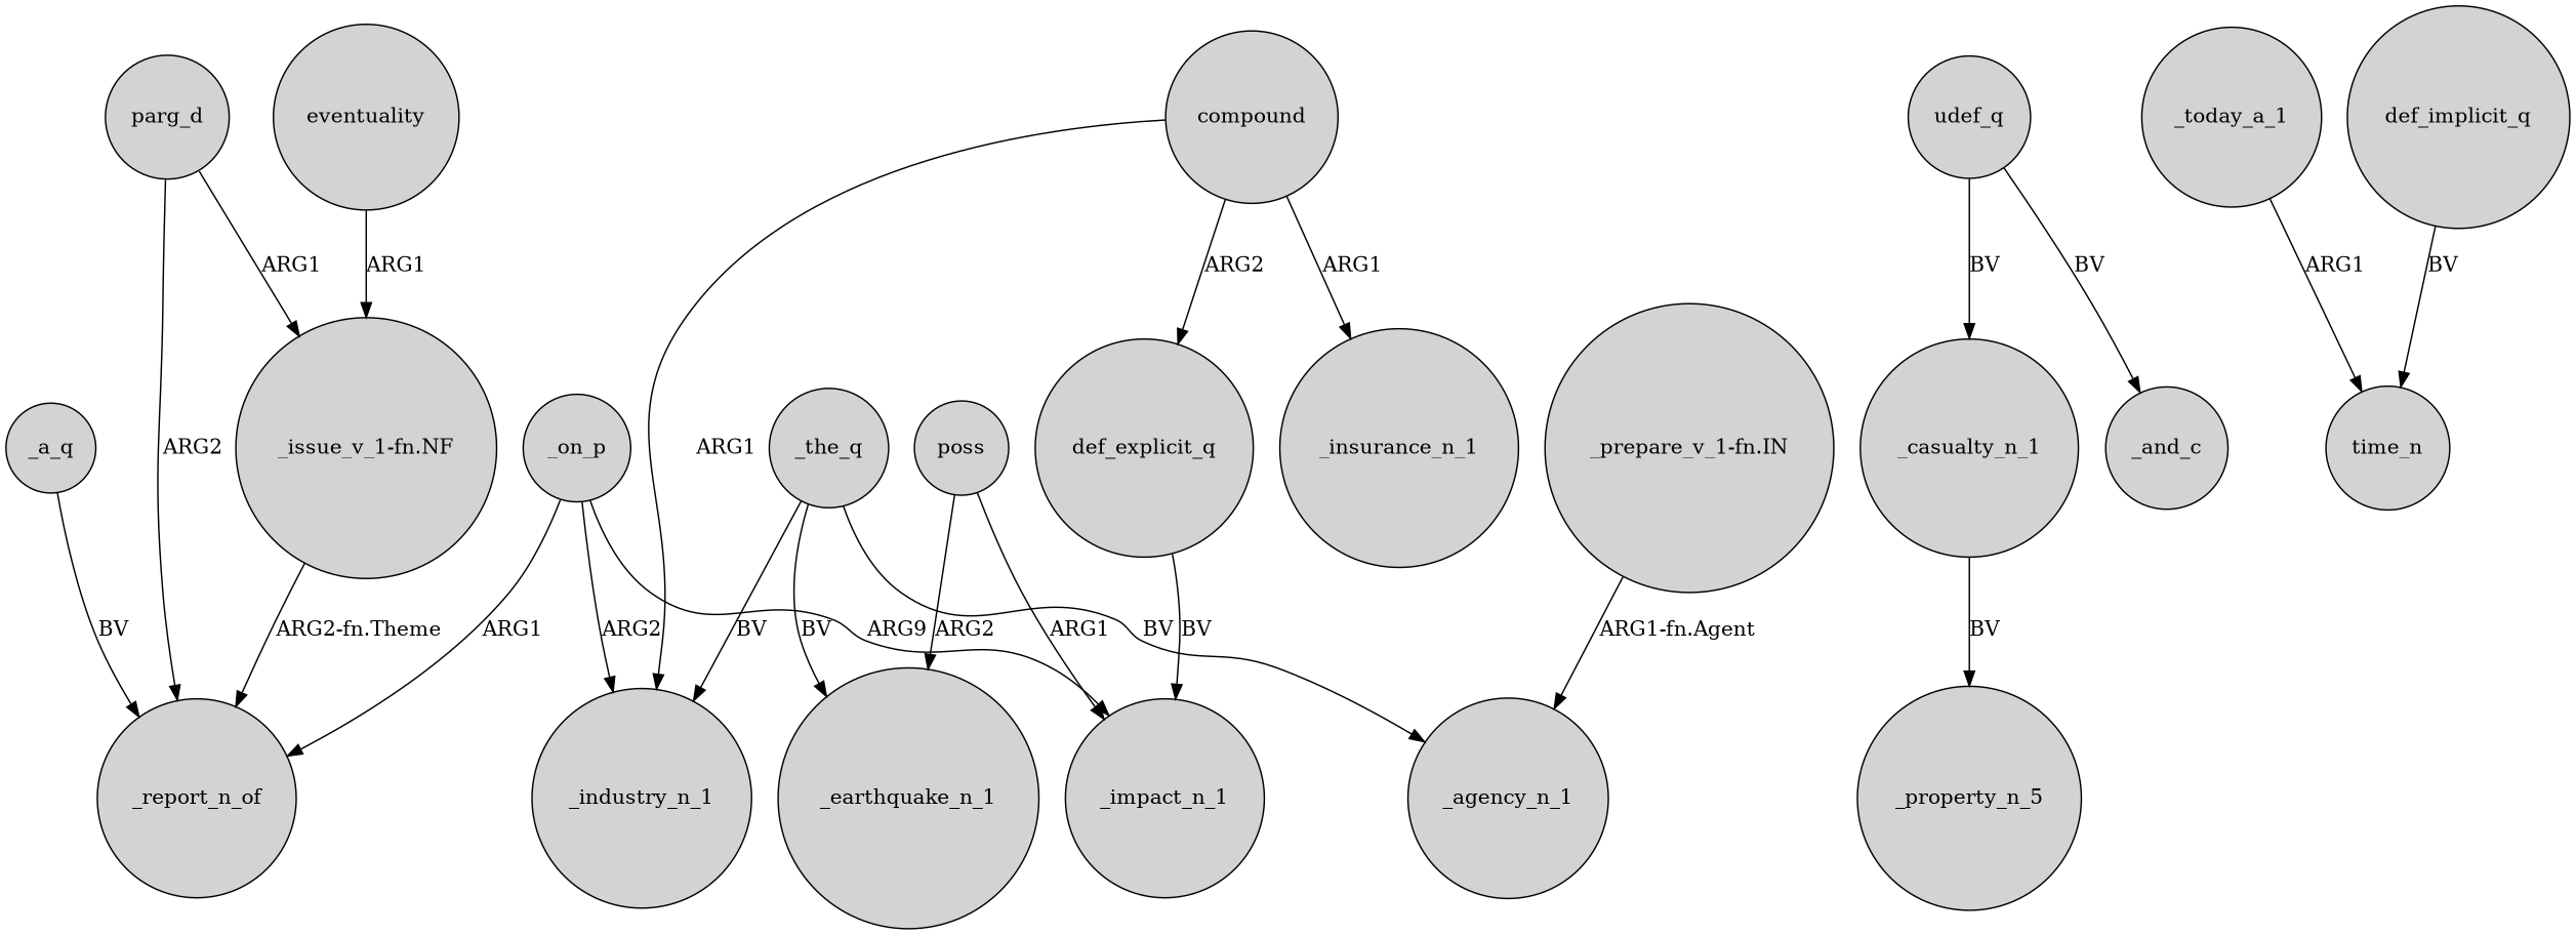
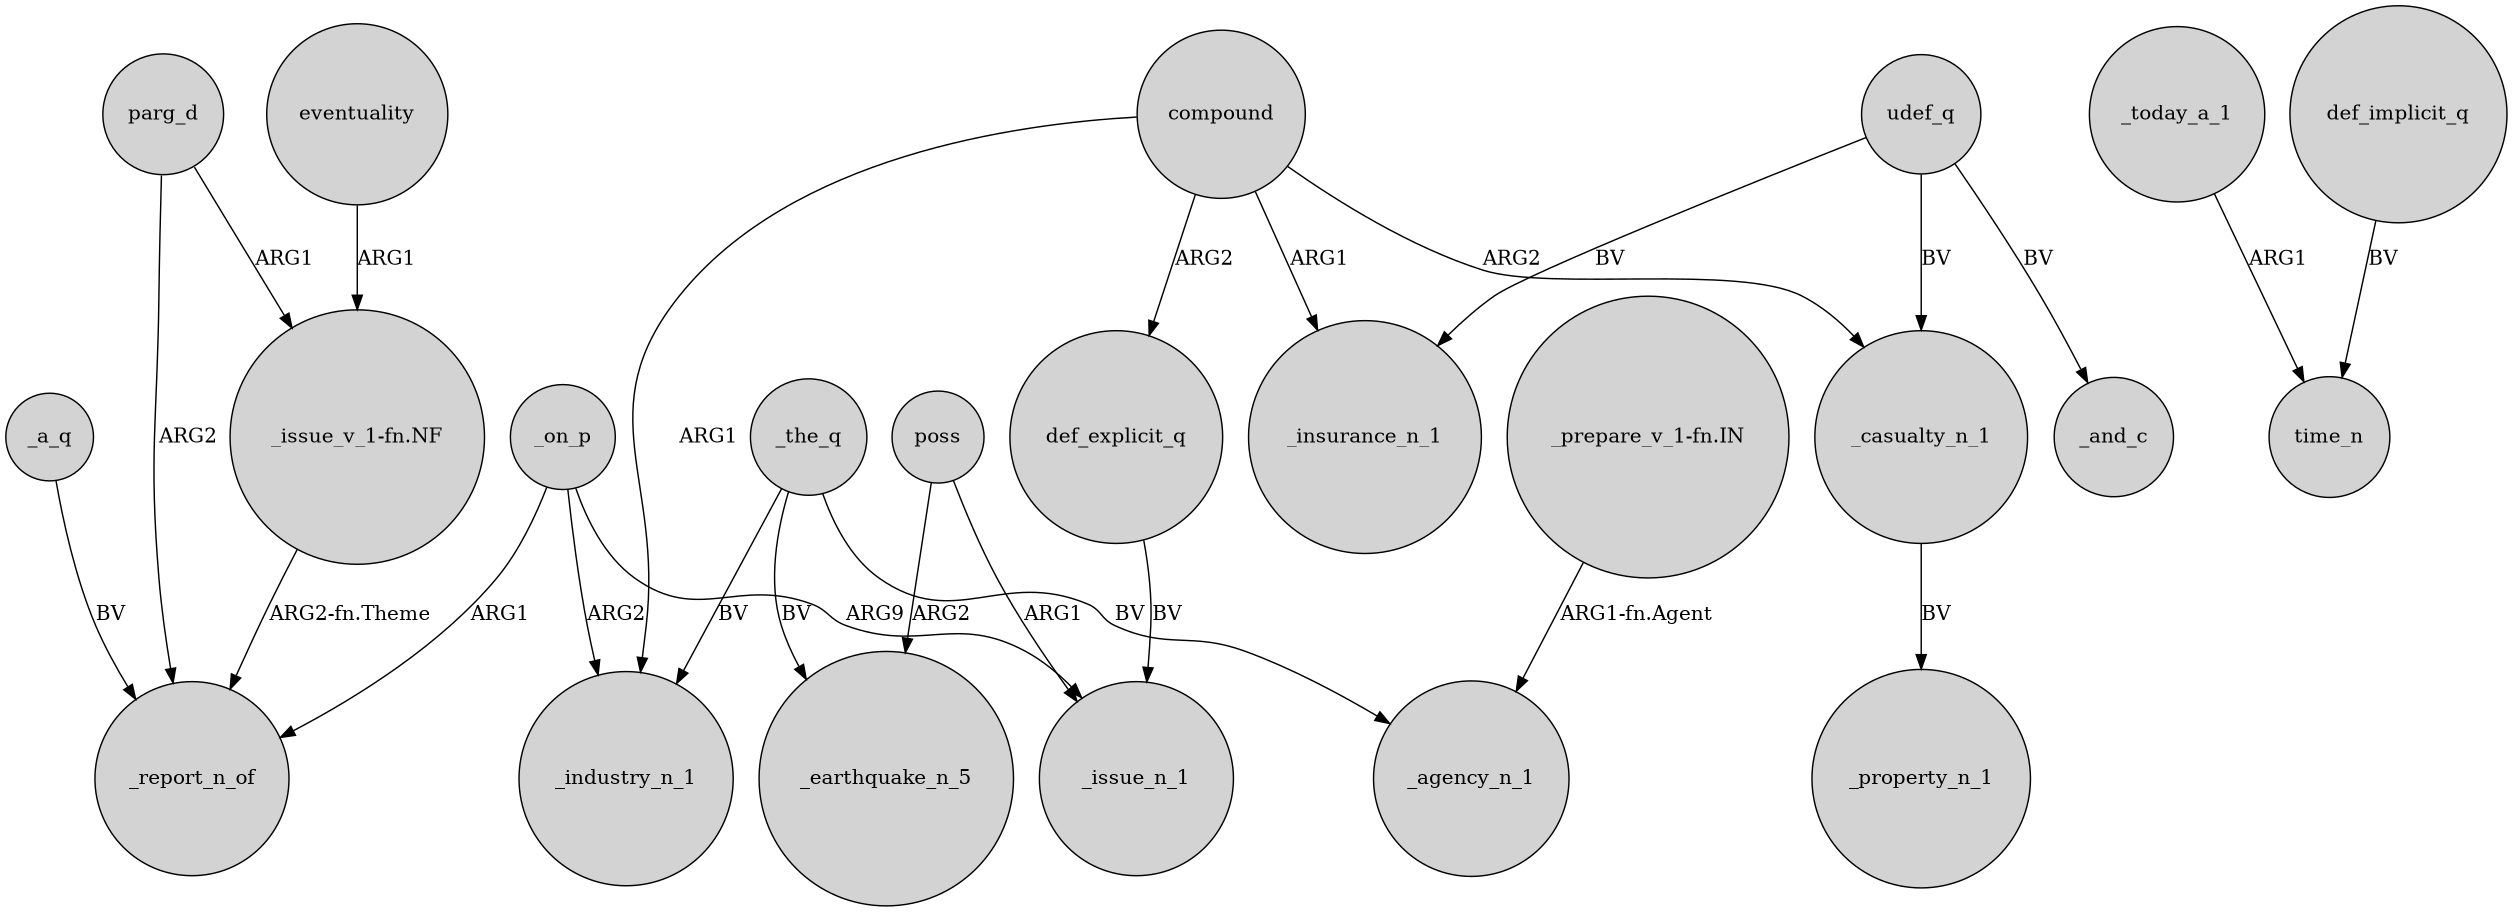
  digraph {
    node [shape=circle style=filled]
    _a_q
    _report_n_of
    "_issue_v_1-fn.NF"
    _the_q
-   _earthquake_n_1
+   _earthquake_n_1 [label=_earthquake_n_5]
    _agency_n_1
    _industry_n_1
    compound
    _insurance_n_1
    _casualty_n_1
    def_explicit_q
-   _property_n_1 [label=_property_n_5]
+   _property_n_1
    _today_a_1
    time_n
    udef_q
    _and_c
    "_prepare_v_1-fn.IN"
    parg_d
    poss
-   _impact_n_1
+   _impact_n_1 [label=_issue_n_1]
    _on_p
    eventuality
    def_implicit_q
    _a_q -> _report_n_of [label=BV]
    "_issue_v_1-fn.NF" -> _report_n_of [label="ARG2-fn.Theme"]
    _the_q -> _earthquake_n_1 [label=BV]
    _the_q -> _agency_n_1 [label=BV]
    _the_q -> _industry_n_1 [label=BV]
    compound -> _industry_n_1 [label=ARG1]
    compound -> _insurance_n_1 [label=ARG1]
+   compound -> _casualty_n_1 [label=ARG2]
    compound -> def_explicit_q [label=ARG2]
    _casualty_n_1 -> _property_n_1 [label=BV]
    def_explicit_q -> _impact_n_1 [label=BV]
    _today_a_1 -> time_n [label=ARG1]
+   udef_q -> _insurance_n_1 [label=BV]
    udef_q -> _casualty_n_1 [label=BV]
    udef_q -> _and_c [label=BV]
    "_prepare_v_1-fn.IN" -> _agency_n_1 [label="ARG1-fn.Agent"]
    parg_d -> _report_n_of [label=ARG2]
    parg_d -> "_issue_v_1-fn.NF" [label=ARG1]
    poss -> _earthquake_n_1 [label=ARG2]
    poss -> _impact_n_1 [label=ARG1]
    _on_p -> _report_n_of [label=ARG1]
    _on_p -> _industry_n_1 [label=ARG2]
    _on_p -> _impact_n_1 [label=ARG9]
    eventuality -> "_issue_v_1-fn.NF" [label=ARG1]
    def_implicit_q -> time_n [label=BV]
  }
